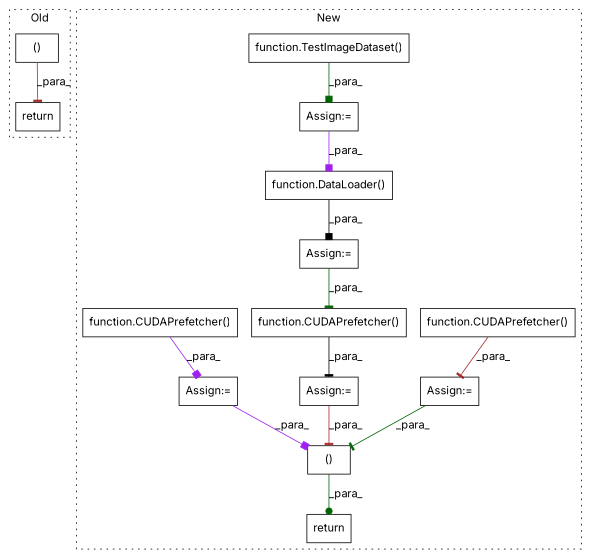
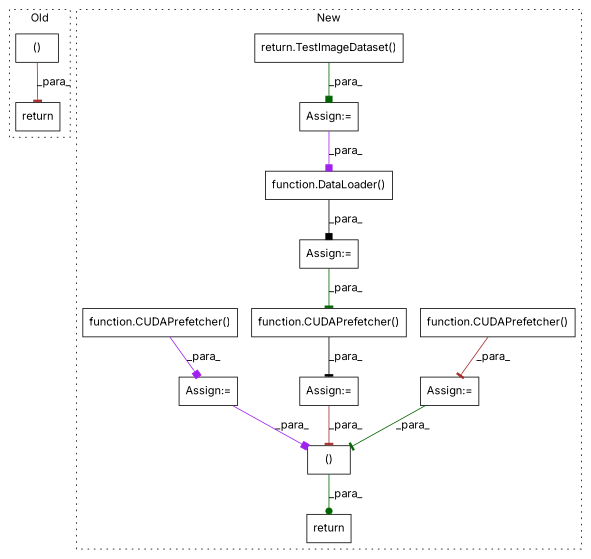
  digraph {
    fontname=Inter
    node [a=75 l=3 shape=box fontname=Inter]
    edge [color=darkgreen arrowhead=tee fontname=Inter]
    n1 [a=93 l=7 label=return s=4131]
    n2 [a=54 l=18 label="()" s=4154]
    n3 [l="15,1" label="function.CUDAPrefetcher()" s="5394,5439"]
    n4 [a=54 l=35 label="()" s=5469]
    n5 [l="11,303" label="function.DataLoader()" s="4847,4871"]
    n6 [l="15,1" label="function.CUDAPrefetcher()" s="5324,5370"]
-   n7 [l="17,1" label="function.TestImageDataset()" s="3952,4013"]
+   n7 [l="17,1" label="return.TestImageDataset()" s="3952,4013"]
    n8 [l="15,1" label="function.CUDAPrefetcher()" s="5253,5299"]
    n9 [a=68 label="Assign:=" s=5391]
    n10 [a=68 label="Assign:=" s=4844]
    n11 [a=68 label="Assign:=" s=5250]
    n12 [a=68 label="Assign:=" s=3949]
    n13 [a=68 label="Assign:=" s=5321]
    n14 [a=93 l=7 label=return s=5446]
    subgraph cluster_1 {
      label=Old
      style=dotted
      n1
      n2
    }
    subgraph cluster_2 {
      label=New
      style=dotted
      n3
      n4
      n5
      n6
      n7
      n8
      n9
      n10
      n11
      n12
      n13
      n14
    }
    n2 -> n1 [label=_para_ color=brown]
    n3 -> n9 [label=_para_ color=black]
    n4 -> n14 [label=_para_ arrowhead=dot]
    n5 -> n10 [label=_para_ color=black arrowhead=box]
    n6 -> n13 [label=_para_ color=brown]
    n7 -> n12 [label=_para_ arrowhead=box]
    n8 -> n11 [label=_para_ color=purple arrowhead=box]
    n9 -> n4 [label=_para_ color=brown]
    n10 -> n3 [label=_para_]
    n11 -> n4 [label=_para_ color=purple arrowhead=box]
    n12 -> n5 [label=_para_ color=purple arrowhead=box]
    n13 -> n4 [label=_para_]
  }
